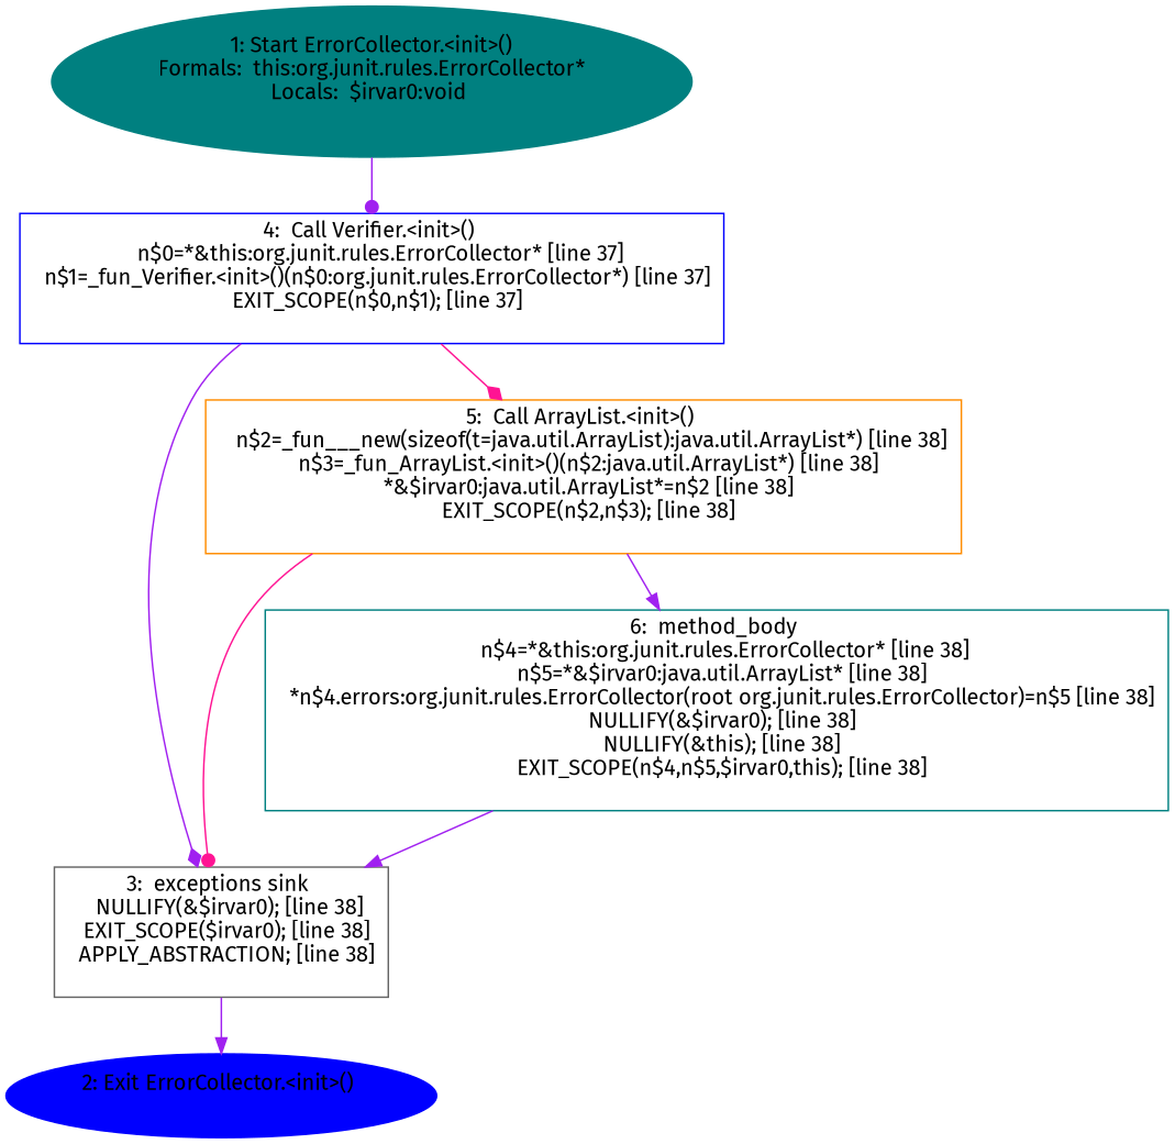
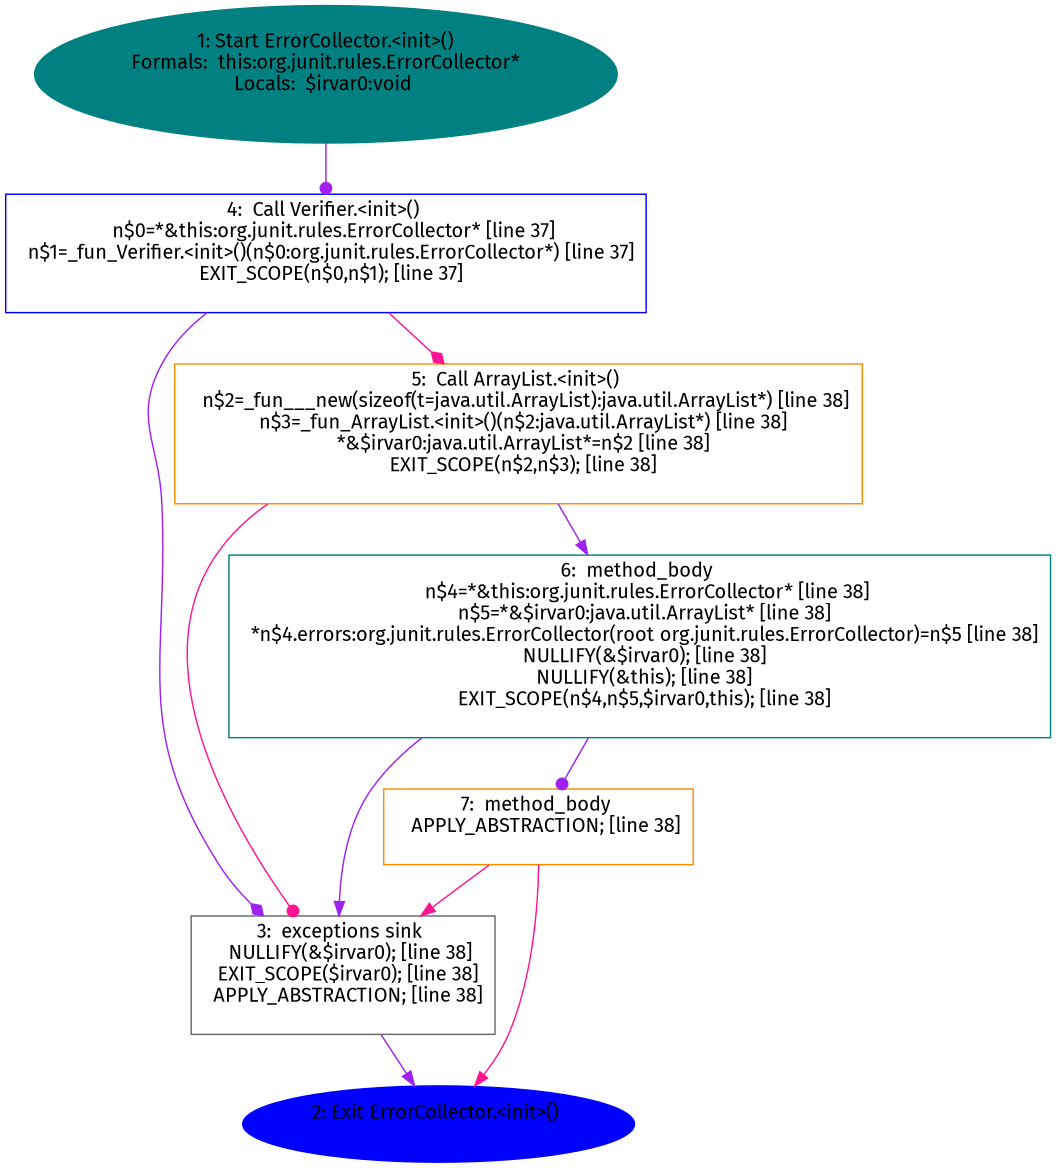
  digraph {
    fontname="Fira Sans"
    node [color=teal fontname="Fira Sans" shape=box]
    edge [color=purple arrowhead=normal fontname="Fira Sans"]
    n1 [label="1: Start ErrorCollector.<init>()\nFormals:  this:org.junit.rules.ErrorCollector*\nLocals:  $irvar0:void \n  " style=filled shape=""]
    n2 [label="4:  Call Verifier.<init>() \n   n$0=*&this:org.junit.rules.ErrorCollector* [line 37]\n  n$1=_fun_Verifier.<init>()(n$0:org.junit.rules.ErrorCollector*) [line 37]\n  EXIT_SCOPE(n$0,n$1); [line 37]\n " color=blue]
    n3 [label="3:  exceptions sink \n   NULLIFY(&$irvar0); [line 38]\n  EXIT_SCOPE($irvar0); [line 38]\n  APPLY_ABSTRACTION; [line 38]\n " color=gray40]
    n4 [label="5:  Call ArrayList.<init>() \n   n$2=_fun___new(sizeof(t=java.util.ArrayList):java.util.ArrayList*) [line 38]\n  n$3=_fun_ArrayList.<init>()(n$2:java.util.ArrayList*) [line 38]\n  *&$irvar0:java.util.ArrayList*=n$2 [line 38]\n  EXIT_SCOPE(n$2,n$3); [line 38]\n " color=darkorange]
    n5 [color=blue label="2: Exit ErrorCollector.<init>() \n  " style=filled shape=""]
    n6 [label="6:  method_body \n   n$4=*&this:org.junit.rules.ErrorCollector* [line 38]\n  n$5=*&$irvar0:java.util.ArrayList* [line 38]\n  *n$4.errors:org.junit.rules.ErrorCollector(root org.junit.rules.ErrorCollector)=n$5 [line 38]\n  NULLIFY(&$irvar0); [line 38]\n  NULLIFY(&this); [line 38]\n  EXIT_SCOPE(n$4,n$5,$irvar0,this); [line 38]\n "]
+   n7 [label="7:  method_body \n   APPLY_ABSTRACTION; [line 38]\n " color=darkorange]
    n1 -> n2 [arrowhead=dot]
    n2 -> n3 [arrowhead=diamond]
    n2 -> n4 [color=deeppink arrowhead=diamond]
    n3 -> n5
    n4 -> n3 [color=deeppink arrowhead=dot]
    n4 -> n6
    n6 -> n3
+   n6 -> n7 [arrowhead=dot]
+   n7 -> n3 [color=deeppink]
+   n7 -> n5 [color=deeppink]
  }
